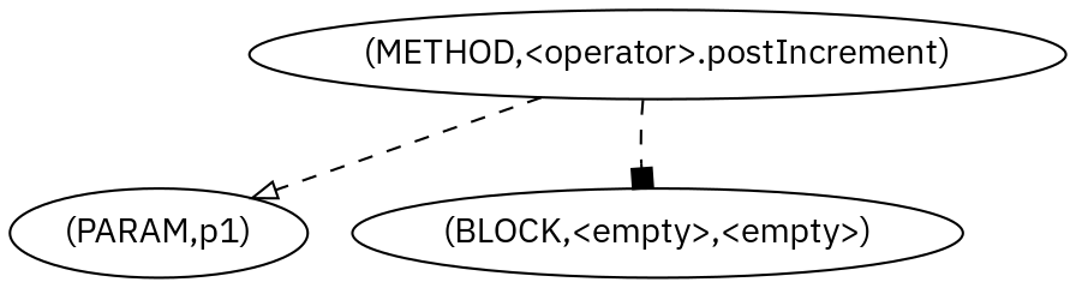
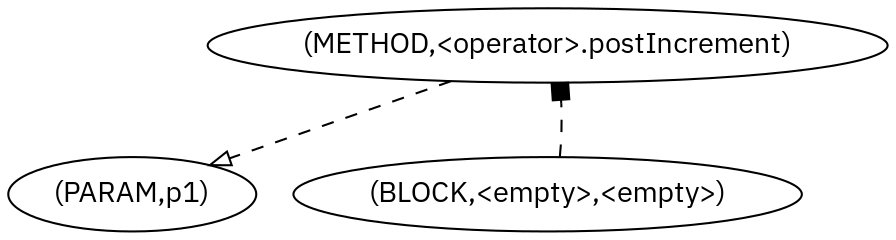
  digraph {
    fontname="IBM Plex Sans"
    node [fontname="IBM Plex Sans"]
    edge [fontname="IBM Plex Sans" style=dashed]
    n1 [label=<(METHOD,&lt;operator&gt;.postIncrement)>]
    n2 [label=<(PARAM,p1)>]
    n3 [label=<(BLOCK,&lt;empty&gt;,&lt;empty&gt;)>]
    n1 -> n2 [arrowhead=onormal]
-   n1 -> n3 [arrowhead=box]
+   n3 -> n1 [arrowhead=box]
  }
